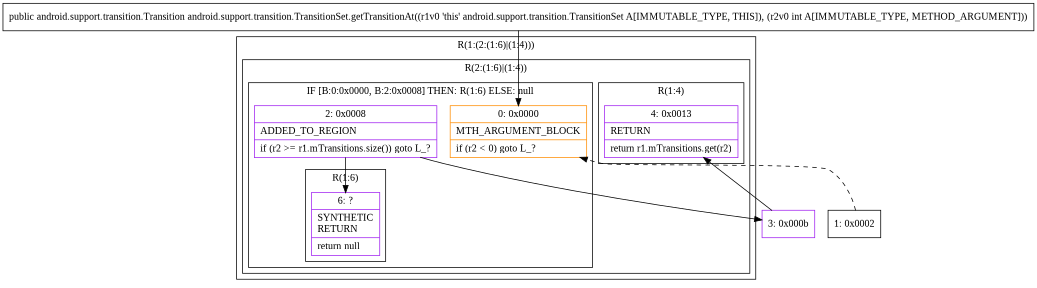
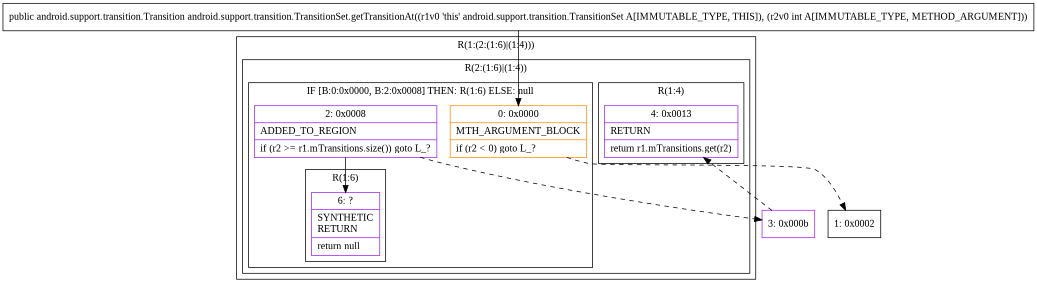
  digraph {
    fontname="Liberation Serif"
    node [color=purple fontname="Liberation Serif" shape=record]
    edge [fontname="Liberation Serif"]
    n1 [label="{6\:\ ?|SYNTHETIC\lRETURN\l|return null\l}"]
    n2 [color=darkorange label="{0\:\ 0x0000|MTH_ARGUMENT_BLOCK\l|if (r2 \< 0) goto L_?\l}"]
    n3 [label="{2\:\ 0x0008|ADDED_TO_REGION\l|if (r2 \>= r1.mTransitions.size()) goto L_?\l}"]
    n4 [label="{4\:\ 0x0013|RETURN\l|return r1.mTransitions.get(r2)\l}"]
    n5 [color=black label="{1\:\ 0x0002}"]
    n6 [label="{3\:\ 0x000b}"]
    n7 [color=black label="{public android.support.transition.Transition android.support.transition.TransitionSet.getTransitionAt((r1v0 'this' android.support.transition.TransitionSet A[IMMUTABLE_TYPE, THIS]), (r2v0 int A[IMMUTABLE_TYPE, METHOD_ARGUMENT])) }"]
    subgraph cluster_1 {
      label="R(1:(2:(1:6)|(1:4)))"
      subgraph cluster_2 {
        label="R(2:(1:6)|(1:4))"
        subgraph cluster_3 {
          label="IF [B:0:0x0000, B:2:0x0008] THEN: R(1:6) ELSE: null"
          n2
          n3
          subgraph cluster_4 {
            label="R(1:6)"
            n1
          }
        }
        subgraph cluster_5 {
          label="R(1:4)"
          n4
        }
      }
    }
-   n5 -> n2 [style=dashed]
+   n2 -> n5 [style=dashed]
    n3 -> n1
-   n3 -> n6 [style=solid]
-   n6 -> n4
+   n3 -> n6 [style=dashed]
+   n6 -> n4 [style=dashed]
    n7 -> n2
  }
